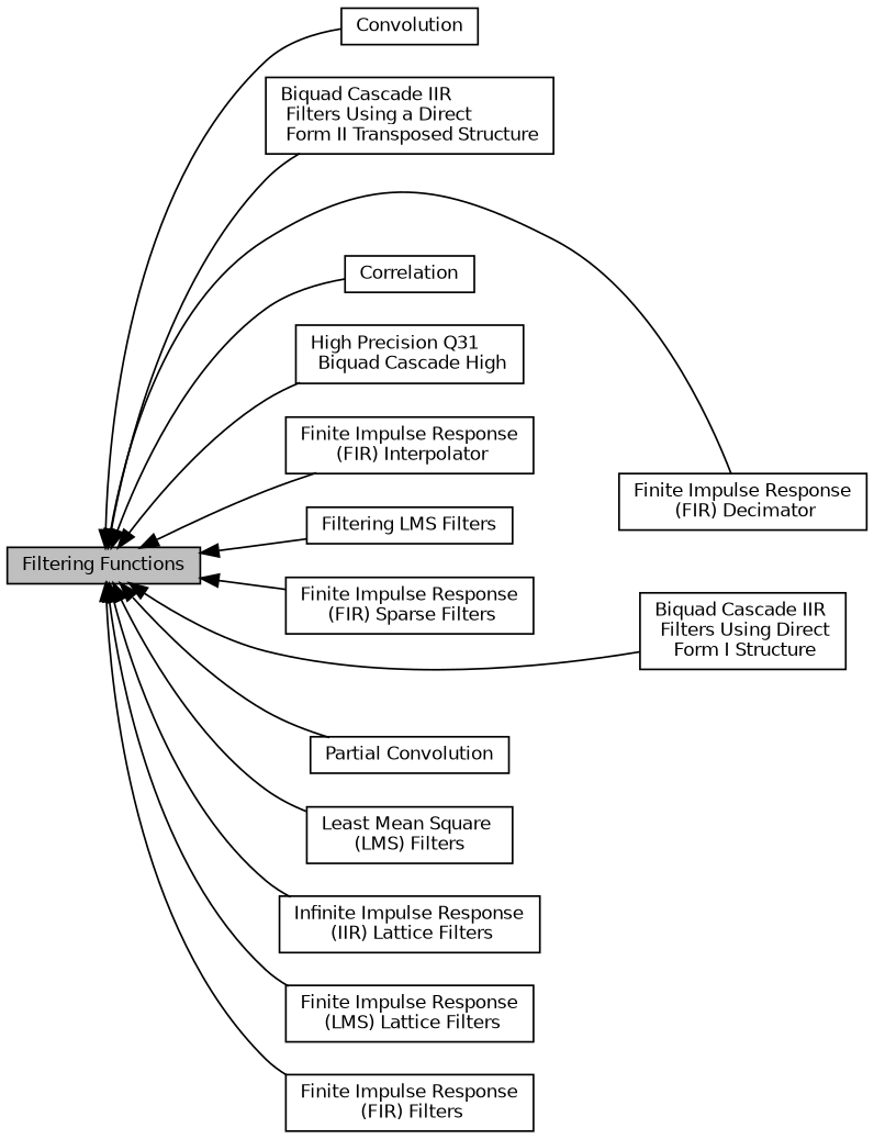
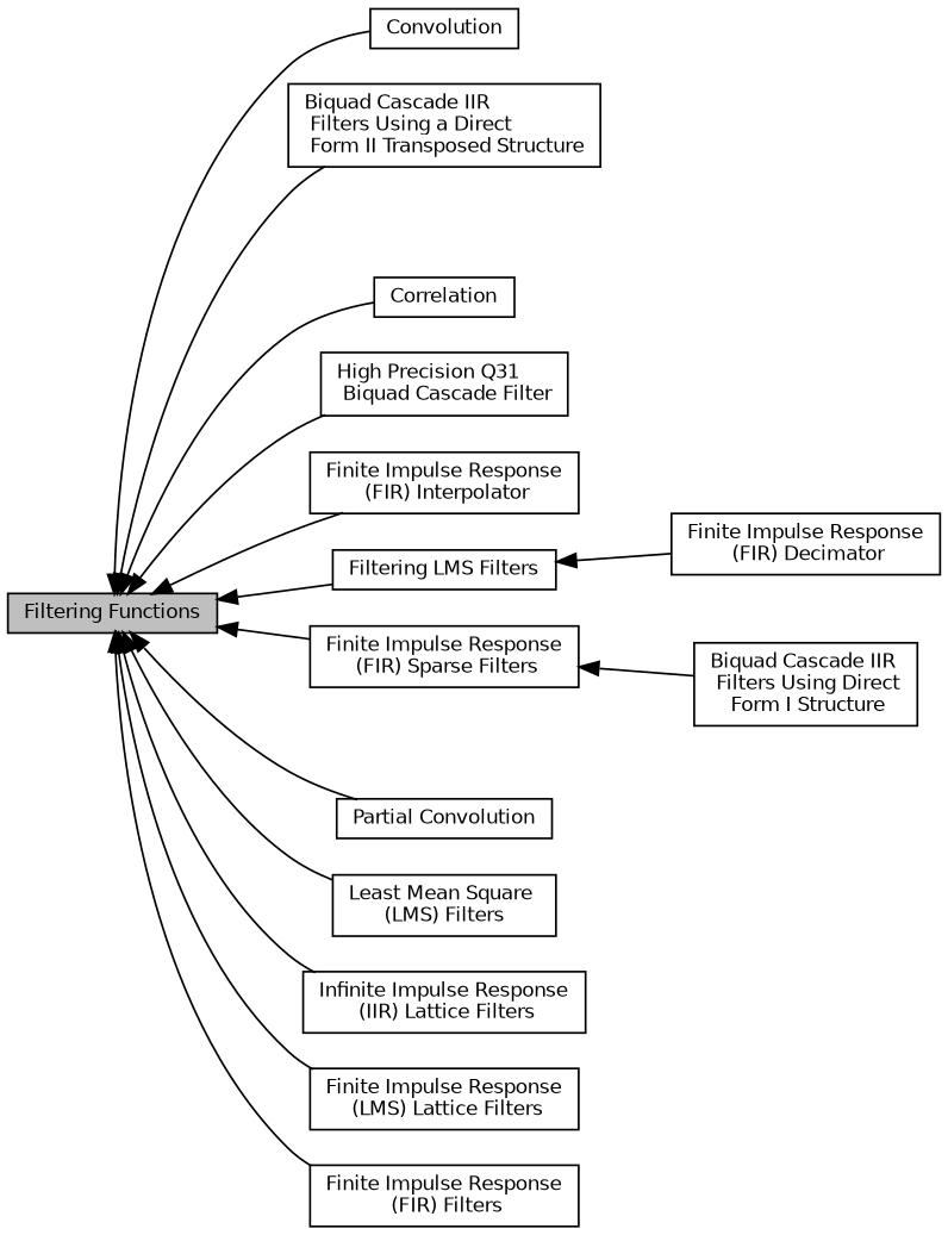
  digraph {
    rankdir=LR
    node [color=black fillcolor=white fontname=Helvetica fontsize=10 shape=record style=filled]
    edge [dir=back fontname=Helvetica fontsize=10 labelfontname=Helvetica labelfontsize=10 shape=plaintext style=solid]
    n1 [height=0.2 label=Convolution width=0.4]
    n2 [height=0.2 label="Biquad Cascade IIR\l Filters Using a Direct\l Form II Transposed Structure" width=0.4]
    n3 [height=0.2 label="Finite Impulse Response\l (FIR) Decimator" width=0.4]
    n4 [height=0.2 label=Correlation width=0.4]
-   n5 [height=0.2 label="High Precision Q31\l Biquad Cascade High" width=0.4]
+   n5 [height=0.2 label="High Precision Q31\l Biquad Cascade Filter" width=0.4]
    n6 [height=0.2 label="Finite Impulse Response\l (FIR) Interpolator" width=0.4]
    n7 [height=0.2 label="Finite Impulse Response\l (FIR) Sparse Filters" width=0.4]
    n8 [height=0.2 label="Filtering LMS Filters" width=0.4]
    n9 [height=0.2 label="Biquad Cascade IIR\l Filters Using Direct\l Form I Structure" width=0.4]
    n10 [height=0.2 label="Partial Convolution" width=0.4]
    n11 [fillcolor=grey75 fontcolor=black height=0.2 label="Filtering Functions" width=0.4]
    n12 [height=0.2 label="Least Mean Square \l(LMS) Filters" width=0.4]
    n13 [height=0.2 label="Infinite Impulse Response\l (IIR) Lattice Filters" width=0.4]
    n14 [height=0.2 label="Finite Impulse Response\l (LMS) Lattice Filters" width=0.4]
    n15 [height=0.2 label="Finite Impulse Response\l (FIR) Filters" width=0.4]
    n11 -> n1
    n11 -> n2
-   n11 -> n3
+   n8 -> n3
    n11 -> n4
    n11 -> n5
    n11 -> n6
    n11 -> n7
    n11 -> n8
-   n11 -> n9
+   n7 -> n9
    n11 -> n10
    n11 -> n12
    n11 -> n13
    n11 -> n14
    n11 -> n15
  }
